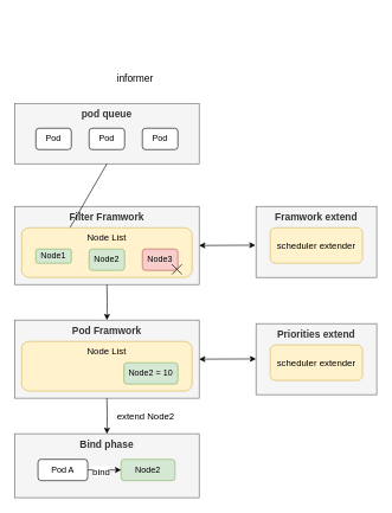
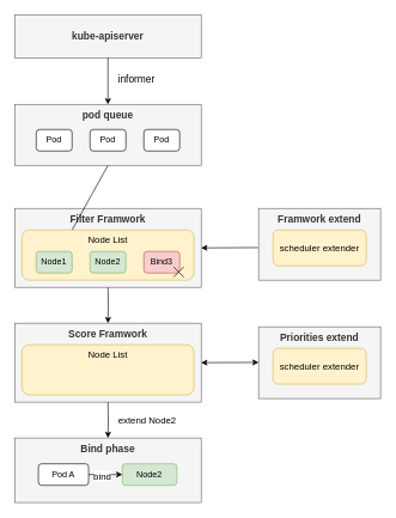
  <mxCell id="0" />
  <mxCell id="1" parent="0" />
  <mxCell id="2" value="pod&amp;nbsp;queue" style="rounded=0;whiteSpace=wrap;html=1;fillColor=#f5f5f5;strokeColor=#666666;fontColor=#333333;verticalAlign=top;fontSize=14;fontStyle=1" vertex="1" parent="1"><mxGeometry x="20" y="145" width="260" height="85" as="geometry" /></mxCell>
+ <mxCell id="3" value="kube-apiserver" style="rounded=0;whiteSpace=wrap;html=1;fillColor=#f5f5f5;strokeColor=#666666;fontColor=#333333;fontSize=14;fontStyle=1" parent="1" vertex="1"><mxGeometry x="20" y="20" width="260" height="60" as="geometry" /></mxCell>
  <mxCell id="4" value="Pod" style="rounded=1;whiteSpace=wrap;html=1;" parent="1" vertex="1"><mxGeometry x="50" y="180" width="50" height="30" as="geometry" /></mxCell>
+ <mxCell id="5" value="" style="endArrow=classic;html=1;exitX=0.5;exitY=1;exitDx=0;exitDy=0;entryX=0.5;entryY=0;entryDx=0;entryDy=0;" edge="1" parent="1" source="3" target="2"><mxGeometry width="50" height="50" relative="1" as="geometry"><mxPoint x="160" y="280" as="sourcePoint" /><mxPoint x="190" y="120" as="targetPoint" /></mxGeometry></mxCell>
  <mxCell id="6" value="Pod" style="rounded=1;whiteSpace=wrap;html=1;" vertex="1" parent="1"><mxGeometry x="125" y="180" width="50" height="30" as="geometry" /></mxCell>
  <mxCell id="7" value="Pod" style="rounded=1;whiteSpace=wrap;html=1;" vertex="1" parent="1"><mxGeometry x="200" y="180" width="50" height="30" as="geometry" /></mxCell>
  <mxCell id="8" value="informer" style="rounded=0;whiteSpace=wrap;html=1;fontSize=14;fillColor=none;strokeColor=none;" vertex="1" parent="1"><mxGeometry x="150" y="90" width="80" height="40" as="geometry" /></mxCell>
  <mxCell id="9" value="Filter Framwork&lt;span&gt;&lt;br&gt;&lt;/span&gt;" style="rounded=0;whiteSpace=wrap;html=1;fillColor=#f5f5f5;strokeColor=#666666;fontColor=#333333;fontSize=14;fontStyle=1;verticalAlign=top;" vertex="1" parent="1"><mxGeometry x="20" y="290" width="260" height="110" as="geometry" /></mxCell>
  <mxCell id="10" value="" style="endArrow=classic;html=1;fontSize=14;exitX=0.5;exitY=1;exitDx=0;exitDy=0;" edge="1" parent="1" source="2" target="13"><mxGeometry width="50" height="50" relative="1" as="geometry"><mxPoint x="70" y="290" as="sourcePoint" /><mxPoint x="120" y="240" as="targetPoint" /></mxGeometry></mxCell>
  <mxCell id="11" value="" style="group" vertex="1" connectable="0" parent="1"><mxGeometry x="30" y="320" width="240" height="70" as="geometry" /></mxCell>
  <mxCell id="12" value="Node List" style="rounded=1;whiteSpace=wrap;html=1;fillColor=#fff2cc;fontSize=13;verticalAlign=top;strokeColor=#d6b656;" vertex="1" parent="11"><mxGeometry width="240" height="70" as="geometry" /></mxCell>
- <mxCell id="13" value="Node1" style="rounded=1;whiteSpace=wrap;html=1;fillColor=#d5e8d4;strokeColor=#82b366;" vertex="1" parent="11"><mxGeometry x="20" y="30" width="50" height="20" as="geometry" /></mxCell>
+ <mxCell id="13" value="Node1" style="rounded=1;whiteSpace=wrap;html=1;fillColor=#d5e8d4;strokeColor=#82b366;" vertex="1" parent="11"><mxGeometry x="20" y="30" width="50" height="30" as="geometry" /></mxCell>
  <mxCell id="14" value="Node2" style="rounded=1;whiteSpace=wrap;html=1;fillColor=#d5e8d4;strokeColor=#82b366;" vertex="1" parent="11"><mxGeometry x="95" y="30" width="50" height="30" as="geometry" /></mxCell>
- <mxCell id="15" value="Node3" style="rounded=1;whiteSpace=wrap;html=1;fillColor=#f8cecc;strokeColor=#b85450;" vertex="1" parent="11"><mxGeometry x="170" y="30" width="50" height="30" as="geometry" /></mxCell>
+ <mxCell id="15" value="Bind3" style="rounded=1;whiteSpace=wrap;html=1;fillColor=#f8cecc;strokeColor=#b85450;" vertex="1" parent="11"><mxGeometry x="170" y="30" width="50" height="30" as="geometry" /></mxCell>
  <mxCell id="16" value="" style="group" vertex="1" connectable="0" parent="11"><mxGeometry x="208.003" y="48.003" width="21.213" height="21.213" as="geometry" /></mxCell>
  <mxCell id="17" value="" style="line;strokeWidth=1;direction=south;html=1;fillColor=none;fontSize=13;rotation=45;" vertex="1" parent="16"><mxGeometry x="5.607" y="0.607" width="10" height="20" as="geometry" /></mxCell>
  <mxCell id="18" value="" style="line;strokeWidth=1;direction=south;html=1;fillColor=none;fontSize=13;rotation=-45;" vertex="1" parent="16"><mxGeometry x="5.607" y="0.607" width="10" height="20" as="geometry" /></mxCell>
- <mxCell id="19" value="&lt;span&gt;Pod Framwork&lt;br&gt;&lt;/span&gt;" style="rounded=0;whiteSpace=wrap;html=1;fillColor=#f5f5f5;strokeColor=#666666;fontColor=#333333;fontSize=14;fontStyle=1;verticalAlign=top;" vertex="1" parent="1"><mxGeometry x="20" y="450" width="260" height="110" as="geometry" /></mxCell>
+ <mxCell id="19" value="&lt;span&gt;Score Framwork&lt;br&gt;&lt;/span&gt;" style="rounded=0;whiteSpace=wrap;html=1;fillColor=#f5f5f5;strokeColor=#666666;fontColor=#333333;fontSize=14;fontStyle=1;verticalAlign=top;" vertex="1" parent="1"><mxGeometry x="20" y="450" width="260" height="110" as="geometry" /></mxCell>
  <mxCell id="20" value="" style="group" vertex="1" connectable="0" parent="1"><mxGeometry x="30" y="480" width="240" height="70" as="geometry" /></mxCell>
  <mxCell id="21" value="Node List" style="rounded=1;whiteSpace=wrap;html=1;fillColor=#fff2cc;fontSize=13;verticalAlign=top;strokeColor=#d6b656;" vertex="1" parent="20"><mxGeometry width="240" height="70" as="geometry" /></mxCell>
- <mxCell id="22" value="Node2 = 10" style="rounded=1;whiteSpace=wrap;html=1;fillColor=#d5e8d4;strokeColor=#82b366;" vertex="1" parent="20"><mxGeometry x="144" y="30" width="76" height="30" as="geometry" /></mxCell>
  <mxCell id="23" value="&lt;span&gt;Bind&amp;nbsp;phase&lt;br&gt;&lt;/span&gt;" style="rounded=0;whiteSpace=wrap;html=1;fillColor=#f5f5f5;strokeColor=#666666;fontColor=#333333;fontSize=14;fontStyle=1;verticalAlign=top;" vertex="1" parent="1"><mxGeometry x="20" y="610" width="260" height="90" as="geometry" /></mxCell>
  <mxCell id="24" value="" style="edgeStyle=orthogonalEdgeStyle;rounded=0;orthogonalLoop=1;jettySize=auto;html=1;fontSize=13;" edge="1" parent="1" target="23"><mxGeometry relative="1" as="geometry"><mxPoint x="150" y="560" as="sourcePoint" /></mxGeometry></mxCell>
  <mxCell id="25" value="extend Node2" style="rounded=0;whiteSpace=wrap;html=1;fontSize=13;fillColor=none;strokeColor=none;" vertex="1" parent="1"><mxGeometry x="160" y="570" width="90" height="30" as="geometry" /></mxCell>
  <mxCell id="26" value="" style="group" vertex="1" connectable="0" parent="1"><mxGeometry x="53" y="646" width="193" height="30" as="geometry" /></mxCell>
  <mxCell id="27" value="Pod A" style="rounded=1;whiteSpace=wrap;html=1;" vertex="1" parent="26"><mxGeometry width="70" height="30" as="geometry" /></mxCell>
  <mxCell id="28" value="Node2" style="rounded=1;whiteSpace=wrap;html=1;fillColor=#d5e8d4;strokeColor=#82b366;" vertex="1" parent="26"><mxGeometry x="117" width="76" height="30" as="geometry" /></mxCell>
  <mxCell id="29" value="" style="edgeStyle=orthogonalEdgeStyle;rounded=0;orthogonalLoop=1;jettySize=auto;html=1;fontSize=13;" edge="1" parent="26" source="27" target="28"><mxGeometry relative="1" as="geometry" /></mxCell>
  <mxCell id="30" value="bind" style="edgeLabel;html=1;align=center;verticalAlign=middle;resizable=0;points=[];fontSize=13;" vertex="1" connectable="0" parent="29"><mxGeometry x="-0.22" y="-1" relative="1" as="geometry"><mxPoint as="offset" /></mxGeometry></mxCell>
  <mxCell id="31" value="Framwork&amp;nbsp;extend&lt;span&gt;&lt;br&gt;&lt;/span&gt;" style="rounded=0;whiteSpace=wrap;html=1;fillColor=#f5f5f5;strokeColor=#666666;fontColor=#333333;fontSize=14;fontStyle=1;verticalAlign=top;" vertex="1" parent="1"><mxGeometry x="360" y="290" width="170" height="100" as="geometry" /></mxCell>
  <mxCell id="32" style="edgeStyle=orthogonalEdgeStyle;rounded=0;orthogonalLoop=1;jettySize=auto;html=1;fontSize=13;" edge="1" parent="1" target="19"><mxGeometry relative="1" as="geometry"><mxPoint x="150" y="400" as="sourcePoint" /></mxGeometry></mxCell>
- <mxCell id="33" value="" style="endArrow=classic;startArrow=classic;html=1;fontSize=13;entryX=-0.005;entryY=0.546;entryDx=0;entryDy=0;entryPerimeter=0;exitX=1;exitY=0.5;exitDx=0;exitDy=0;" edge="1" parent="1" source="9" target="31"><mxGeometry width="50" height="50" relative="1" as="geometry"><mxPoint x="320" y="480" as="sourcePoint" /><mxPoint x="370" y="430" as="targetPoint" /></mxGeometry></mxCell>
+ <mxCell id="33" value="" style="endArrow=none;startArrow=classic;html=1;fontSize=13;entryX=-0.005;entryY=0.546;entryDx=0;entryDy=0;entryPerimeter=0;exitX=1;exitY=0.5;exitDx=0;exitDy=0;" edge="1" parent="1" source="9" target="31"><mxGeometry width="50" height="50" relative="1" as="geometry"><mxPoint x="320" y="480" as="sourcePoint" /><mxPoint x="370" y="430" as="targetPoint" /></mxGeometry></mxCell>
  <mxCell id="34" value="scheduler&amp;nbsp;extender" style="rounded=1;whiteSpace=wrap;html=1;strokeWidth=1;fillColor=#fff2cc;fontSize=13;strokeColor=#d6b656;" vertex="1" parent="1"><mxGeometry x="380" y="320" width="130" height="50" as="geometry" /></mxCell>
  <mxCell id="35" value="" style="endArrow=classic;startArrow=classic;html=1;fontSize=13;entryX=-0.005;entryY=0.546;entryDx=0;entryDy=0;entryPerimeter=0;exitX=1;exitY=0.5;exitDx=0;exitDy=0;" edge="1" parent="1" source="19"><mxGeometry width="50" height="50" relative="1" as="geometry"><mxPoint x="282" y="505" as="sourcePoint" /><mxPoint x="360" y="504.66" as="targetPoint" /></mxGeometry></mxCell>
  <mxCell id="36" value="Priorities&amp;nbsp;extend&lt;span&gt;&lt;br&gt;&lt;/span&gt;" style="rounded=0;whiteSpace=wrap;html=1;fillColor=#f5f5f5;strokeColor=#666666;fontColor=#333333;fontSize=14;fontStyle=1;verticalAlign=top;" vertex="1" parent="1"><mxGeometry x="360" y="455" width="170" height="100" as="geometry" /></mxCell>
  <mxCell id="37" value="scheduler&amp;nbsp;extender" style="rounded=1;whiteSpace=wrap;html=1;strokeWidth=1;fillColor=#fff2cc;fontSize=13;strokeColor=#d6b656;" vertex="1" parent="1"><mxGeometry x="380" y="485" width="130" height="50" as="geometry" /></mxCell>
